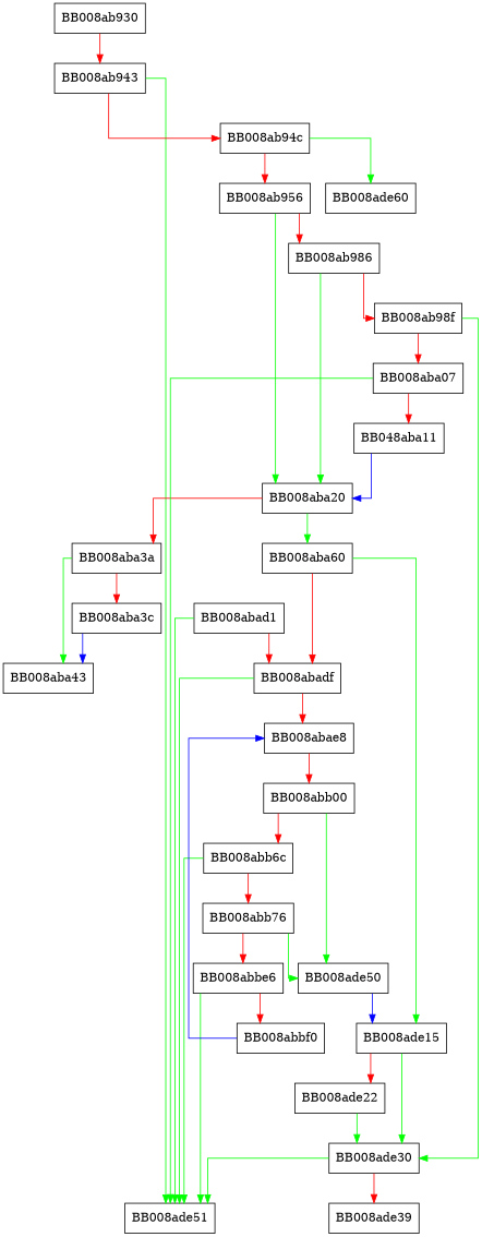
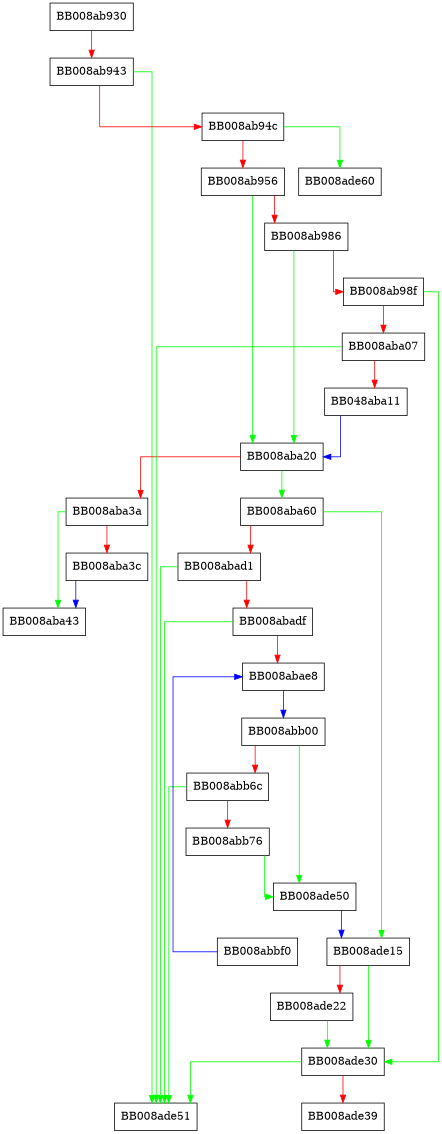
  digraph {
    splines=ortho
    node [shape=box]
    edge [color=red]
    BB008ab930
    BB008ab943
    BB008ade51
    BB008ab94c
    BB008ade60
    BB008ab956
    BB008aba20
    BB008ab986
    BB008aba60
    BB008aba3a
    BB008ab98f
    BB008ade15
    BB008abad1
    BB008aba43
    BB008aba3c
    BB008ade30
    BB008aba07
    BB008ade39
    n19 [label=BB048aba11]
    BB008ade22
    BB008abadf
    BB008abae8
    BB008abb00
    n24 [label=BB008ade50]
    BB008abb6c
    BB008abb76
-   BB008abbe6
    BB008abbf0
    BB008ab930 -> BB008ab943
    BB008ab943 -> BB008ade51 [color=green]
    BB008ab943 -> BB008ab94c
    BB008ab94c -> BB008ade60 [color=green]
    BB008ab94c -> BB008ab956
    BB008ab956 -> BB008aba20 [color=green]
    BB008ab956 -> BB008ab986
    BB008aba20 -> BB008aba60 [color=green]
    BB008aba20 -> BB008aba3a
    BB008ab986 -> BB008aba20 [color=green]
    BB008ab986 -> BB008ab98f
    BB008aba60 -> BB008ade15 [color=green]
-   BB008aba60 -> BB008abadf
+   BB008aba60 -> BB008abad1
    BB008aba3a -> BB008aba43 [color=green]
    BB008aba3a -> BB008aba3c
    BB008ab98f -> BB008ade30 [color=green]
    BB008ab98f -> BB008aba07
    BB008ade15 -> BB008ade30 [color=green]
    BB008ade15 -> BB008ade22
    BB008abad1 -> BB008ade51 [color=green]
    BB008abad1 -> BB008abadf
    BB008aba3c -> BB008aba43 [color=blue]
    BB008ade30 -> BB008ade51 [color=green]
    BB008ade30 -> BB008ade39
    BB008aba07 -> BB008ade51 [color=green]
    BB008aba07 -> n19
    n19 -> BB008aba20 [color=blue]
    BB008ade22 -> BB008ade30 [color=green]
    BB008abadf -> BB008ade51 [color=green]
    BB008abadf -> BB008abae8
-   BB008abae8 -> BB008abb00
+   BB008abae8 -> BB008abb00 [color=blue]
    BB008abb00 -> n24 [color=green]
    BB008abb00 -> BB008abb6c
    n24 -> BB008ade15 [color=blue]
    BB008abb6c -> BB008ade51 [color=green]
    BB008abb6c -> BB008abb76
    BB008abb76 -> n24 [color=green]
-   BB008abb76 -> BB008abbe6
-   BB008abbe6 -> BB008ade51 [color=green]
-   BB008abbe6 -> BB008abbf0
    BB008abbf0 -> BB008abae8 [color=blue]
  }
